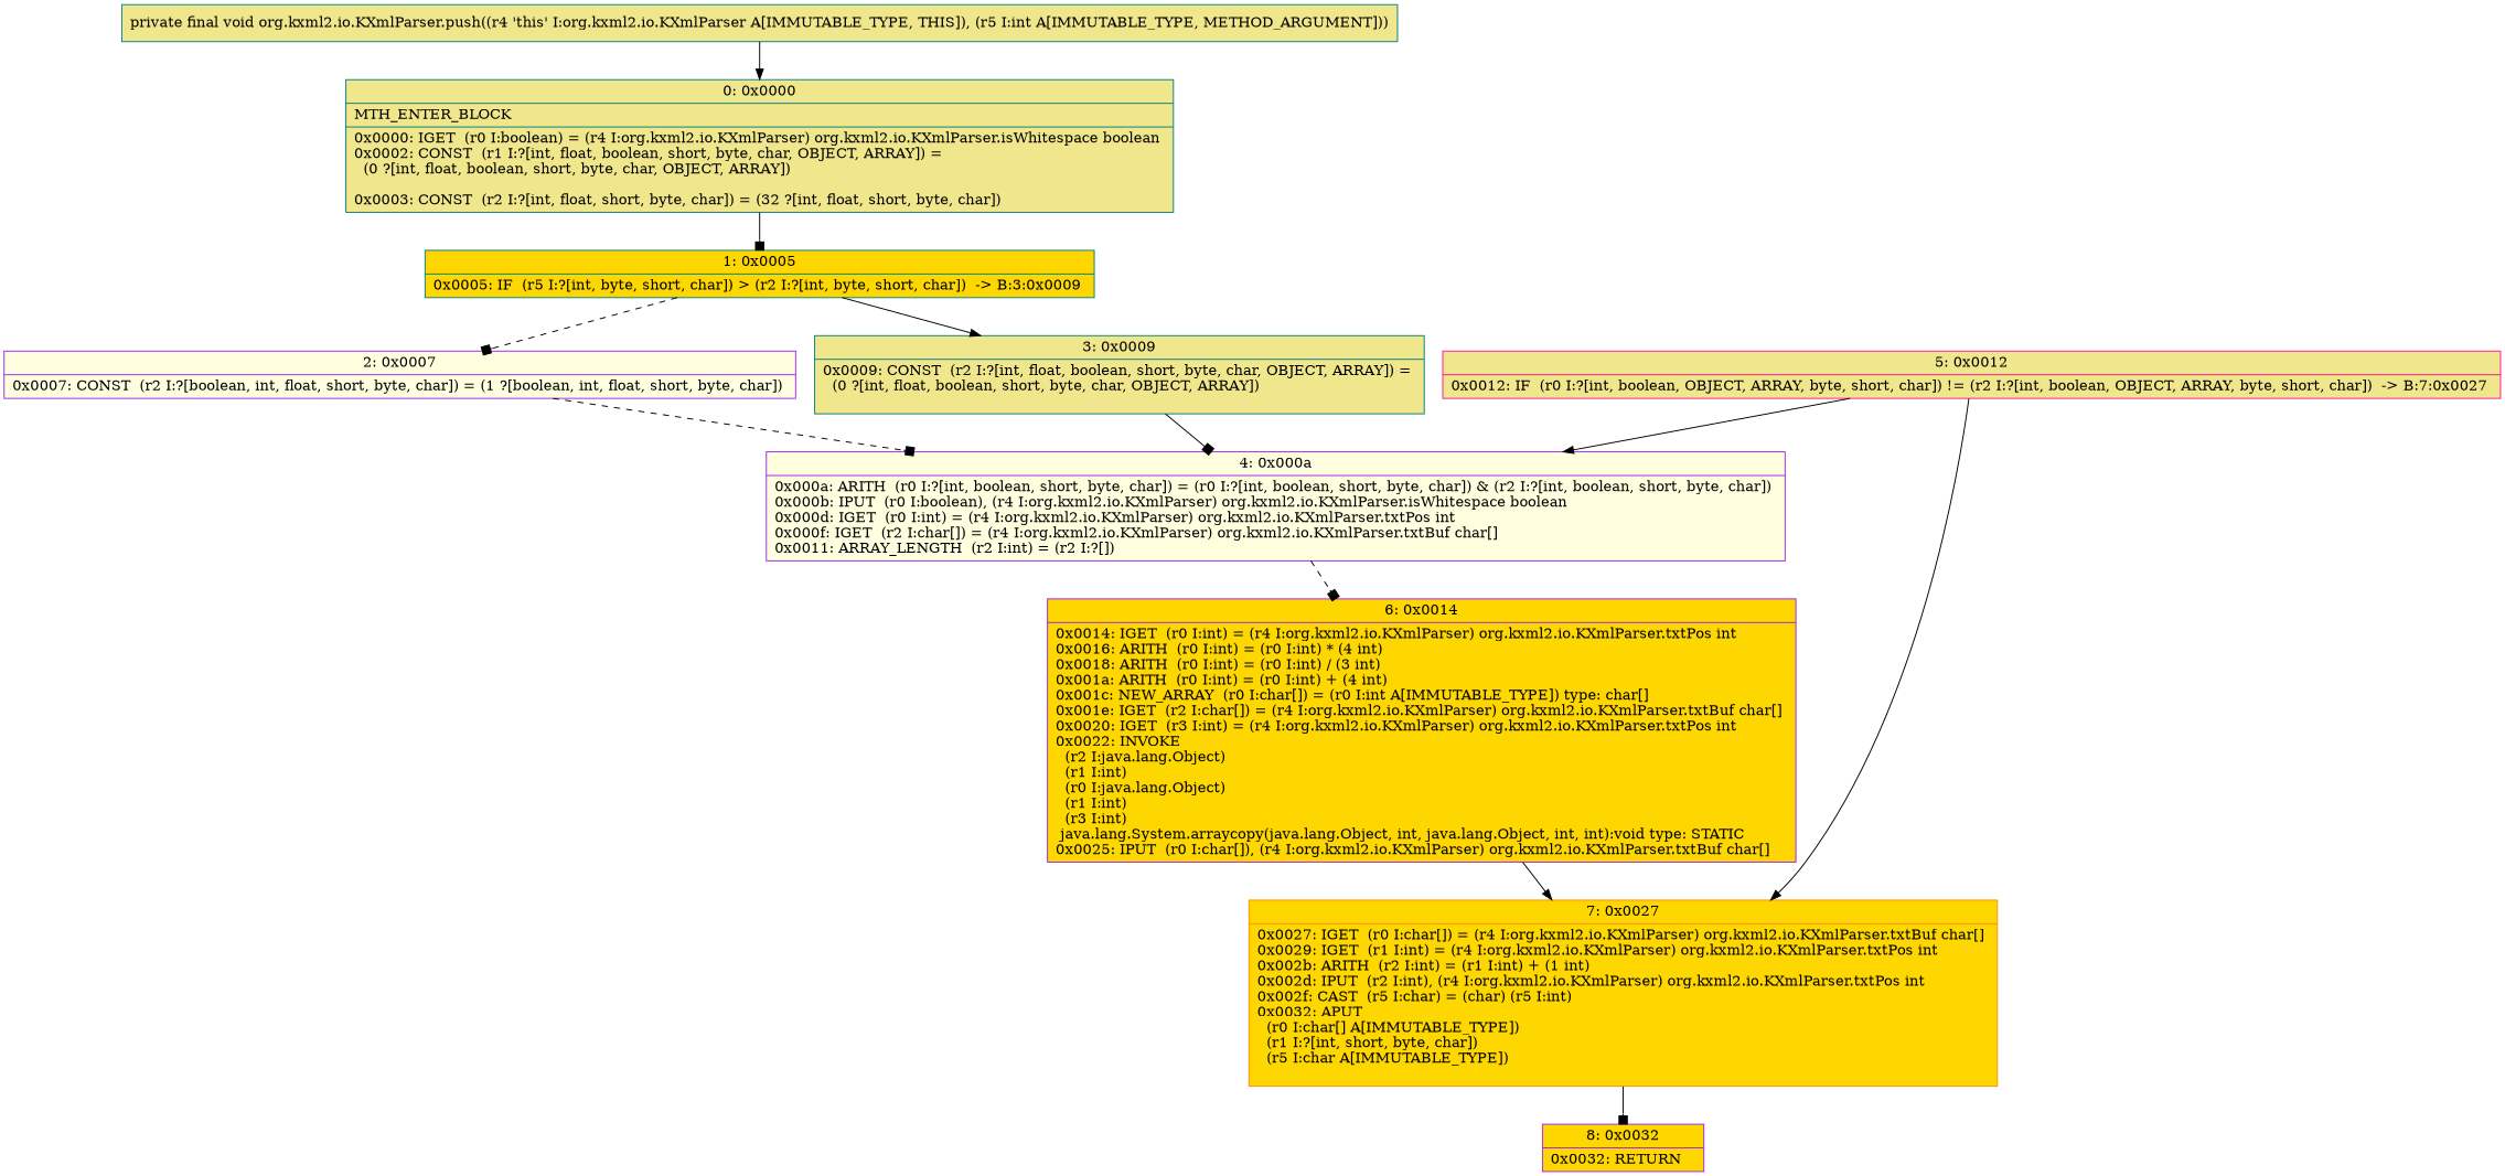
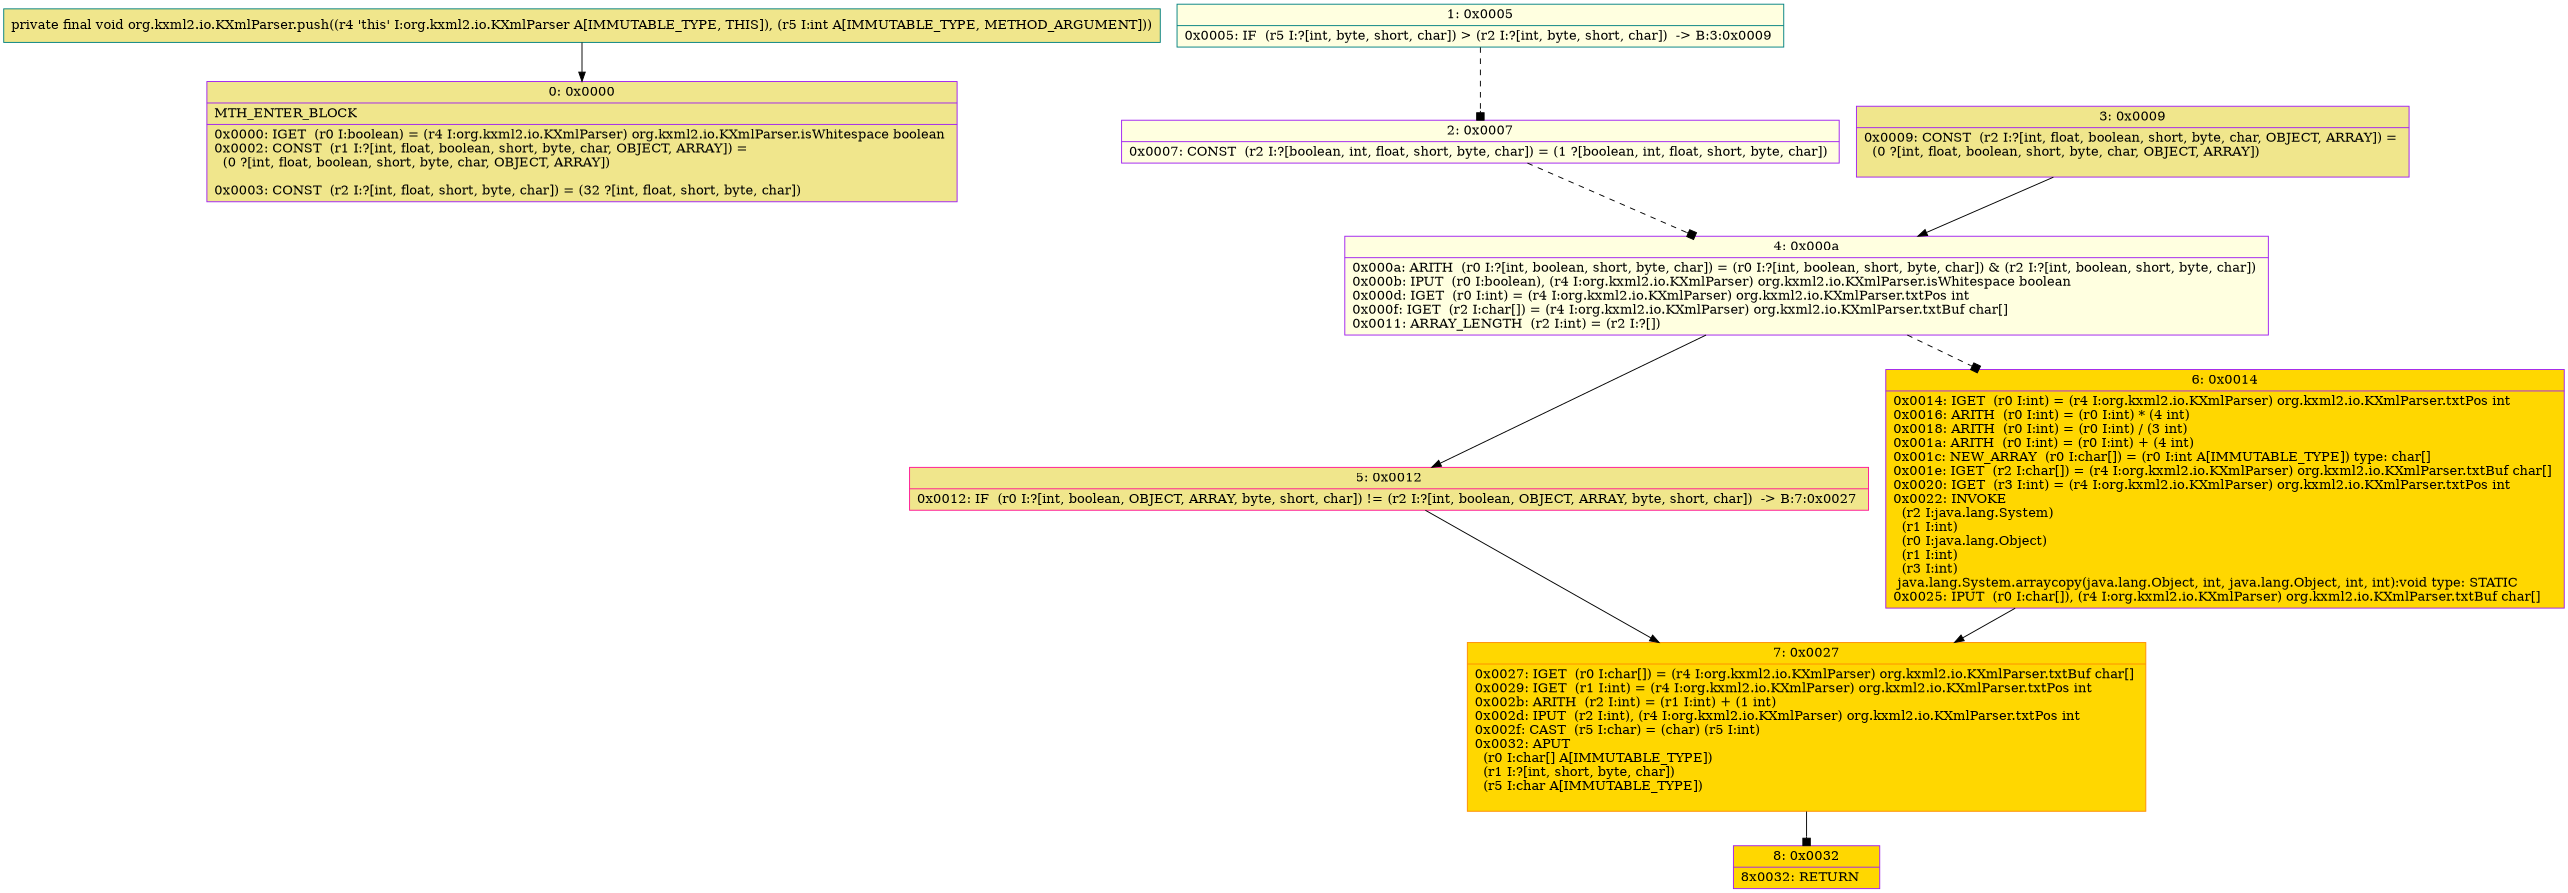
  digraph {
    node [color=teal fillcolor=khaki shape=record style=filled]
    edge [arrowhead=box]
-   n1 [label="{0\:\ 0x0000|MTH_ENTER_BLOCK\l|0x0000: IGET  (r0 I:boolean) = (r4 I:org.kxml2.io.KXmlParser) org.kxml2.io.KXmlParser.isWhitespace boolean \l0x0002: CONST  (r1 I:?[int, float, boolean, short, byte, char, OBJECT, ARRAY]) = \l  (0 ?[int, float, boolean, short, byte, char, OBJECT, ARRAY])\l \l0x0003: CONST  (r2 I:?[int, float, short, byte, char]) = (32 ?[int, float, short, byte, char]) \l}"]
-   n2 [fillcolor=gold label="{1\:\ 0x0005|0x0005: IF  (r5 I:?[int, byte, short, char]) \> (r2 I:?[int, byte, short, char])  \-\> B:3:0x0009 \l}"]
+   n1 [color=purple label="{0\:\ 0x0000|MTH_ENTER_BLOCK\l|0x0000: IGET  (r0 I:boolean) = (r4 I:org.kxml2.io.KXmlParser) org.kxml2.io.KXmlParser.isWhitespace boolean \l0x0002: CONST  (r1 I:?[int, float, boolean, short, byte, char, OBJECT, ARRAY]) = \l  (0 ?[int, float, boolean, short, byte, char, OBJECT, ARRAY])\l \l0x0003: CONST  (r2 I:?[int, float, short, byte, char]) = (32 ?[int, float, short, byte, char]) \l}"]
+   n2 [fillcolor=lightyellow label="{1\:\ 0x0005|0x0005: IF  (r5 I:?[int, byte, short, char]) \> (r2 I:?[int, byte, short, char])  \-\> B:3:0x0009 \l}"]
    n3 [color=purple fillcolor=lightyellow label="{2\:\ 0x0007|0x0007: CONST  (r2 I:?[boolean, int, float, short, byte, char]) = (1 ?[boolean, int, float, short, byte, char]) \l}"]
-   n4 [label="{3\:\ 0x0009|0x0009: CONST  (r2 I:?[int, float, boolean, short, byte, char, OBJECT, ARRAY]) = \l  (0 ?[int, float, boolean, short, byte, char, OBJECT, ARRAY])\l \l}"]
+   n4 [color=purple label="{3\:\ 0x0009|0x0009: CONST  (r2 I:?[int, float, boolean, short, byte, char, OBJECT, ARRAY]) = \l  (0 ?[int, float, boolean, short, byte, char, OBJECT, ARRAY])\l \l}"]
    n5 [color=purple fillcolor=lightyellow label="{4\:\ 0x000a|0x000a: ARITH  (r0 I:?[int, boolean, short, byte, char]) = (r0 I:?[int, boolean, short, byte, char]) & (r2 I:?[int, boolean, short, byte, char]) \l0x000b: IPUT  (r0 I:boolean), (r4 I:org.kxml2.io.KXmlParser) org.kxml2.io.KXmlParser.isWhitespace boolean \l0x000d: IGET  (r0 I:int) = (r4 I:org.kxml2.io.KXmlParser) org.kxml2.io.KXmlParser.txtPos int \l0x000f: IGET  (r2 I:char[]) = (r4 I:org.kxml2.io.KXmlParser) org.kxml2.io.KXmlParser.txtBuf char[] \l0x0011: ARRAY_LENGTH  (r2 I:int) = (r2 I:?[]) \l}"]
    n6 [color=deeppink label="{5\:\ 0x0012|0x0012: IF  (r0 I:?[int, boolean, OBJECT, ARRAY, byte, short, char]) != (r2 I:?[int, boolean, OBJECT, ARRAY, byte, short, char])  \-\> B:7:0x0027 \l}"]
-   n7 [color=purple fillcolor=gold label="{6\:\ 0x0014|0x0014: IGET  (r0 I:int) = (r4 I:org.kxml2.io.KXmlParser) org.kxml2.io.KXmlParser.txtPos int \l0x0016: ARITH  (r0 I:int) = (r0 I:int) * (4 int) \l0x0018: ARITH  (r0 I:int) = (r0 I:int) \/ (3 int) \l0x001a: ARITH  (r0 I:int) = (r0 I:int) + (4 int) \l0x001c: NEW_ARRAY  (r0 I:char[]) = (r0 I:int A[IMMUTABLE_TYPE]) type: char[] \l0x001e: IGET  (r2 I:char[]) = (r4 I:org.kxml2.io.KXmlParser) org.kxml2.io.KXmlParser.txtBuf char[] \l0x0020: IGET  (r3 I:int) = (r4 I:org.kxml2.io.KXmlParser) org.kxml2.io.KXmlParser.txtPos int \l0x0022: INVOKE  \l  (r2 I:java.lang.Object)\l  (r1 I:int)\l  (r0 I:java.lang.Object)\l  (r1 I:int)\l  (r3 I:int)\l java.lang.System.arraycopy(java.lang.Object, int, java.lang.Object, int, int):void type: STATIC \l0x0025: IPUT  (r0 I:char[]), (r4 I:org.kxml2.io.KXmlParser) org.kxml2.io.KXmlParser.txtBuf char[] \l}"]
+   n7 [color=purple fillcolor=gold label="{6\:\ 0x0014|0x0014: IGET  (r0 I:int) = (r4 I:org.kxml2.io.KXmlParser) org.kxml2.io.KXmlParser.txtPos int \l0x0016: ARITH  (r0 I:int) = (r0 I:int) * (4 int) \l0x0018: ARITH  (r0 I:int) = (r0 I:int) \/ (3 int) \l0x001a: ARITH  (r0 I:int) = (r0 I:int) + (4 int) \l0x001c: NEW_ARRAY  (r0 I:char[]) = (r0 I:int A[IMMUTABLE_TYPE]) type: char[] \l0x001e: IGET  (r2 I:char[]) = (r4 I:org.kxml2.io.KXmlParser) org.kxml2.io.KXmlParser.txtBuf char[] \l0x0020: IGET  (r3 I:int) = (r4 I:org.kxml2.io.KXmlParser) org.kxml2.io.KXmlParser.txtPos int \l0x0022: INVOKE  \l  (r2 I:java.lang.System)\l  (r1 I:int)\l  (r0 I:java.lang.Object)\l  (r1 I:int)\l  (r3 I:int)\l java.lang.System.arraycopy(java.lang.Object, int, java.lang.Object, int, int):void type: STATIC \l0x0025: IPUT  (r0 I:char[]), (r4 I:org.kxml2.io.KXmlParser) org.kxml2.io.KXmlParser.txtBuf char[] \l}"]
    n8 [color=darkorange fillcolor=gold label="{7\:\ 0x0027|0x0027: IGET  (r0 I:char[]) = (r4 I:org.kxml2.io.KXmlParser) org.kxml2.io.KXmlParser.txtBuf char[] \l0x0029: IGET  (r1 I:int) = (r4 I:org.kxml2.io.KXmlParser) org.kxml2.io.KXmlParser.txtPos int \l0x002b: ARITH  (r2 I:int) = (r1 I:int) + (1 int) \l0x002d: IPUT  (r2 I:int), (r4 I:org.kxml2.io.KXmlParser) org.kxml2.io.KXmlParser.txtPos int \l0x002f: CAST  (r5 I:char) = (char) (r5 I:int) \l0x0032: APUT  \l  (r0 I:char[] A[IMMUTABLE_TYPE])\l  (r1 I:?[int, short, byte, char])\l  (r5 I:char A[IMMUTABLE_TYPE])\l \l}"]
-   n9 [color=purple fillcolor=gold label="{8\:\ 0x0032|0x0032: RETURN   \l}"]
+   n9 [color=purple fillcolor=gold label="{8\:\ 0x0032|8x0032: RETURN   \l}"]
    n10 [label="{private final void org.kxml2.io.KXmlParser.push((r4 'this' I:org.kxml2.io.KXmlParser A[IMMUTABLE_TYPE, THIS]), (r5 I:int A[IMMUTABLE_TYPE, METHOD_ARGUMENT])) }"]
-   n1 -> n2
    n2 -> n3 [style=dashed]
-   n2 -> n4 [arrowhead=normal]
    n3 -> n5 [style=dashed]
-   n4 -> n5
-   n6 -> n5 [arrowhead=normal]
+   n4 -> n5 [arrowhead=normal]
+   n5 -> n6 [arrowhead=normal]
    n5 -> n7 [style=dashed]
    n6 -> n8 [arrowhead=normal]
    n7 -> n8 [arrowhead=normal]
    n8 -> n9
    n10 -> n1 [arrowhead=normal]
  }
